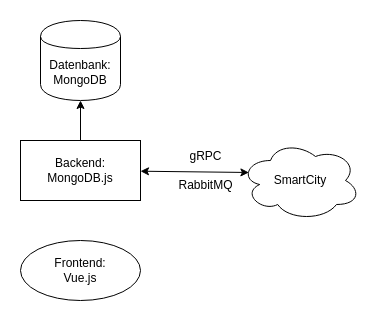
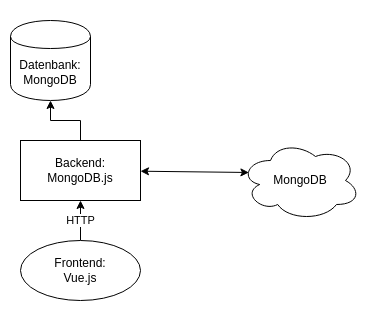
  <mxCell id="0" />
  <mxCell id="1" parent="0" />
- <mxCell id="2" value="gRPC&lt;br&gt;&lt;br&gt;RabbitMQ" style="text;html=1;align=center;verticalAlign=middle;resizable=0;points=[];autosize=1;" vertex="1" parent="1"><mxGeometry x="170" y="145" width="70" height="50" as="geometry" /></mxCell>
  <mxCell id="3" value="" style="edgeStyle=orthogonalEdgeStyle;rounded=0;orthogonalLoop=1;jettySize=auto;html=1;" edge="1" parent="1" source="4" target="5"><mxGeometry relative="1" as="geometry" /></mxCell>
  <mxCell id="4" value="Backend:&lt;br&gt;MongoDB.js" style="rounded=0;whiteSpace=wrap;html=1;" vertex="1" parent="1"><mxGeometry x="20" y="140" width="120" height="60" as="geometry" /></mxCell>
- <mxCell id="5" value="Datenbank:&lt;br&gt;MongoDB" style="shape=cylinder;whiteSpace=wrap;html=1;boundedLbl=1;backgroundOutline=1;" vertex="1" parent="1"><mxGeometry x="40" y="20" width="80" height="80" as="geometry" /></mxCell>
+ <mxCell id="5" value="Datenbank:&lt;br&gt;MongoDB" style="shape=cylinder;whiteSpace=wrap;html=1;boundedLbl=1;backgroundOutline=1;" vertex="1" parent="1"><mxGeometry x="10" y="20" width="80" height="80" as="geometry" /></mxCell>
+ <mxCell id="6" value="HTTP" style="edgeStyle=orthogonalEdgeStyle;rounded=0;orthogonalLoop=1;jettySize=auto;html=1;" edge="1" parent="1" source="7" target="4"><mxGeometry relative="1" as="geometry" /></mxCell>
  <mxCell id="7" value="Frontend:&lt;br&gt;Vue.js" style="ellipse;whiteSpace=wrap;html=1;" vertex="1" parent="1"><mxGeometry x="20" y="240" width="120" height="60" as="geometry" /></mxCell>
- <mxCell id="8" value="SmartCity" style="ellipse;shape=cloud;whiteSpace=wrap;html=1;" vertex="1" parent="1"><mxGeometry x="240" y="140" width="120" height="80" as="geometry" /></mxCell>
+ <mxCell id="8" value="MongoDB" style="ellipse;shape=cloud;whiteSpace=wrap;html=1;" vertex="1" parent="1"><mxGeometry x="240" y="140" width="120" height="80" as="geometry" /></mxCell>
  <mxCell id="9" value="" style="endArrow=classic;startArrow=classic;html=1;entryX=0.07;entryY=0.4;entryDx=0;entryDy=0;entryPerimeter=0;" edge="1" parent="1" source="4" target="8"><mxGeometry width="50" height="50" relative="1" as="geometry"><mxPoint x="240" y="280" as="sourcePoint" /><mxPoint x="290" y="230" as="targetPoint" /></mxGeometry></mxCell>
